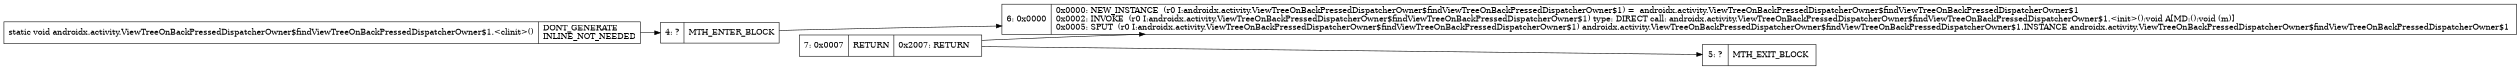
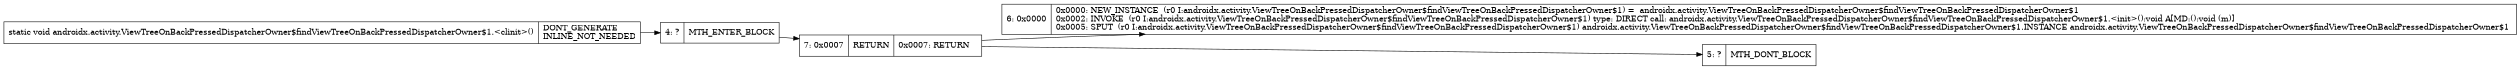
  digraph {
    rankdir=LR
    node [shape=record]
    n1 [label="{4\:\ ?|MTH_ENTER_BLOCK\l}"]
    n2 [label="{6\:\ 0x0000|0x0000: NEW_INSTANCE  (r0 I:androidx.activity.ViewTreeOnBackPressedDispatcherOwner$findViewTreeOnBackPressedDispatcherOwner$1) =  androidx.activity.ViewTreeOnBackPressedDispatcherOwner$findViewTreeOnBackPressedDispatcherOwner$1 \l0x0002: INVOKE  (r0 I:androidx.activity.ViewTreeOnBackPressedDispatcherOwner$findViewTreeOnBackPressedDispatcherOwner$1) type: DIRECT call: androidx.activity.ViewTreeOnBackPressedDispatcherOwner$findViewTreeOnBackPressedDispatcherOwner$1.\<init\>():void A[MD:():void (m)]\l0x0005: SPUT  (r0 I:androidx.activity.ViewTreeOnBackPressedDispatcherOwner$findViewTreeOnBackPressedDispatcherOwner$1) androidx.activity.ViewTreeOnBackPressedDispatcherOwner$findViewTreeOnBackPressedDispatcherOwner$1.INSTANCE androidx.activity.ViewTreeOnBackPressedDispatcherOwner$findViewTreeOnBackPressedDispatcherOwner$1 \l}"]
-   n3 [label="{7\:\ 0x0007|RETURN\l|0x2007: RETURN   \l}"]
-   n4 [label="{5\:\ ?|MTH_EXIT_BLOCK\l}"]
+   n3 [label="{7\:\ 0x0007|RETURN\l|0x0007: RETURN   \l}"]
+   n4 [label="{5\:\ ?|MTH_DONT_BLOCK\l}"]
    n5 [label="{static void androidx.activity.ViewTreeOnBackPressedDispatcherOwner$findViewTreeOnBackPressedDispatcherOwner$1.\<clinit\>()  | DONT_GENERATE\lINLINE_NOT_NEEDED\l}"]
-   n1 -> n2
+   n1 -> n3
    n3 -> n2
    n3 -> n4
    n5 -> n1
  }
